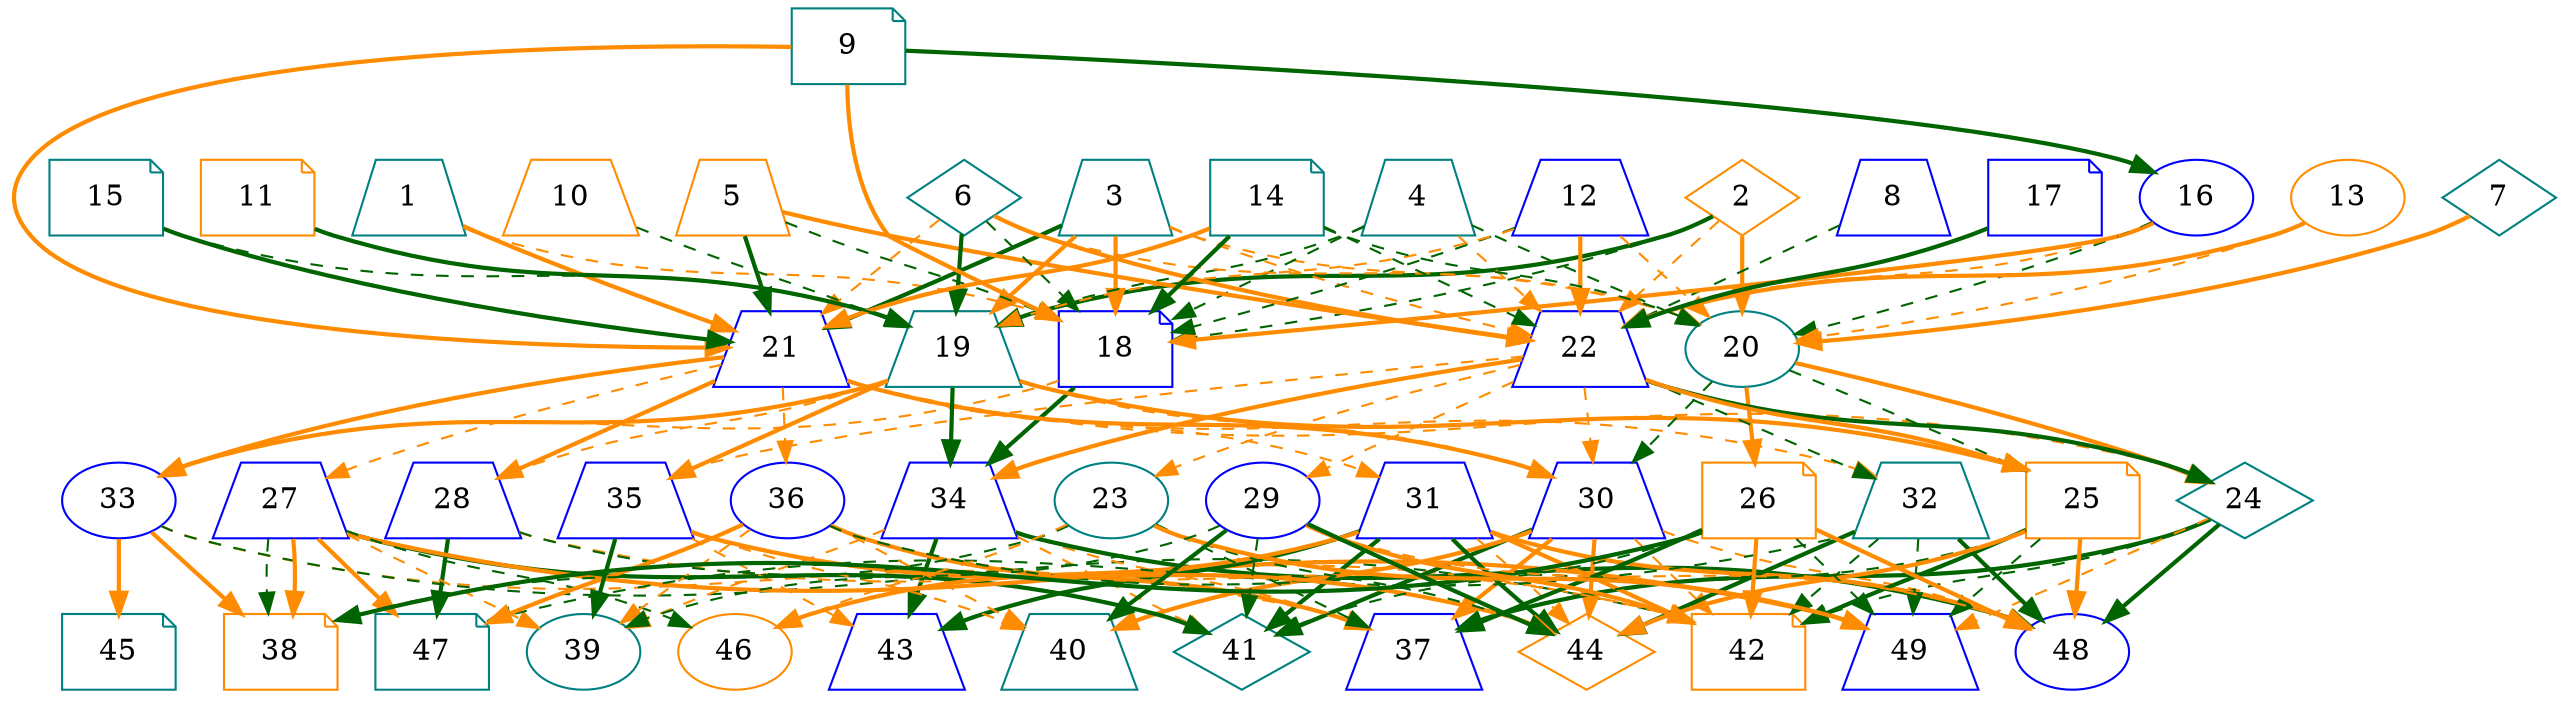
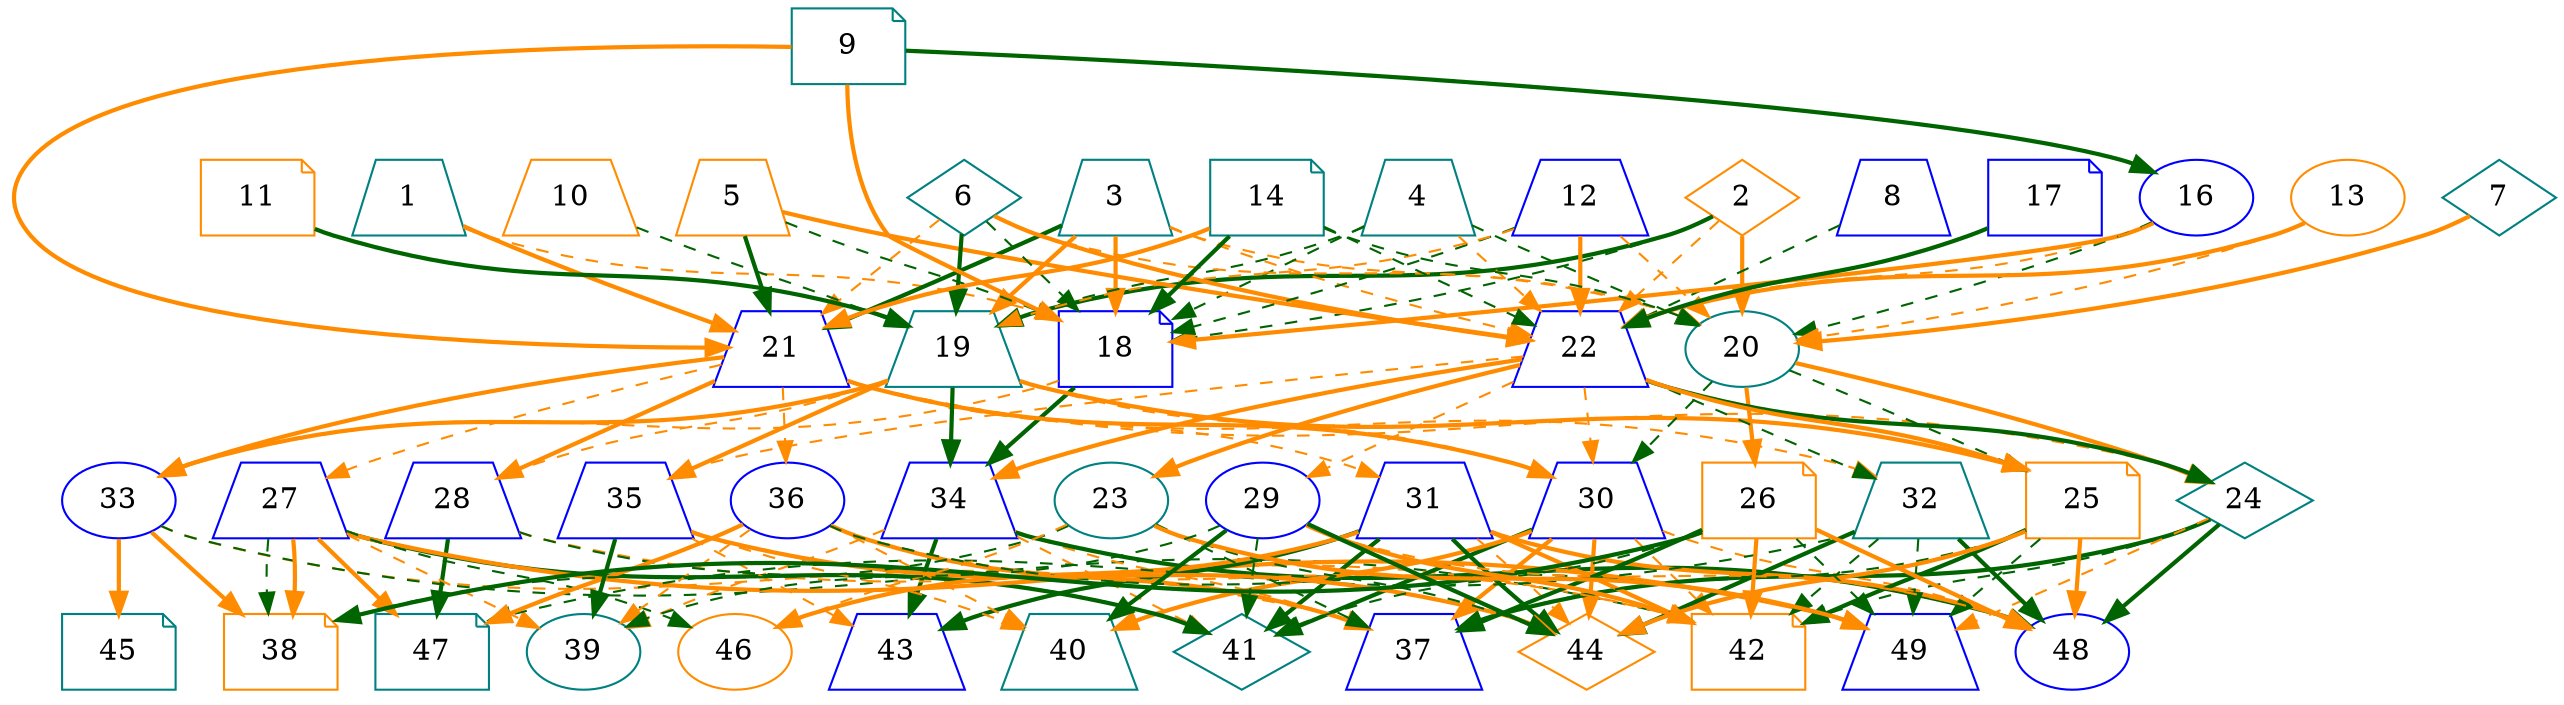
  digraph {
    node [alpha=0.14 color=blue shape=trapezium]
    edge [color=darkorange style=dashed]
    1 [alpha=0.11 color=teal expect_size=4108376121238385]
    18 [alpha=0.06 expect_size=14753608323118364 shape=note]
    21 [alpha=0.02 expect_size=8995659879217468]
    33 [expect_size=147843072632204864 shape=ellipse]
    34 [alpha=0.07 expect_size=1779070267661112320]
    28 [alpha=0.15 expect_size=9806563968528602]
    30 [alpha=0.05 expect_size=1655413541944950784000]
    24 [alpha=0.15 color=teal expect_size=9254039538436440 shape=diamond]
    27 [expect_size=498216524734810554368]
    31 [alpha=0.01 expect_size=12343451248168946]
    32 [alpha=0.01 color=teal expect_size=600624090546059008]
    36 [alpha=0.05 expect_size=11285209153901908 shape=ellipse]
    37 [alpha=0.10 expect_size=568894276675567616000]
    38 [alpha=0.03 color=darkorange expect_size=17346330980481528 shape=note]
    42 [alpha=0.19 color=darkorange expect_size=28639963235185632 shape=note]
    45 [alpha=0.18 color=teal expect_size=7899247595655911 shape=note]
    48 [alpha=0.10 expect_size=73568445249982768 shape=ellipse]
    41 [alpha=0.20 color=teal expect_size=1007096176541120 shape=diamond]
    39 [alpha=0.16 color=teal expect_size=825063359295520768 shape=ellipse]
    43 [alpha=0.10 expect_size=678228273552699]
    47 [alpha=0.05 color=teal expect_size=333022899314905408 shape=note]
    44 [color=darkorange expect_size=1290433530540368 shape=diamond]
    40 [alpha=0.02 color=teal expect_size=282154723710415136]
    49 [alpha=0.03 expect_size=48629414361827377152]
    46 [alpha=0.08 color=darkorange expect_size=575778980738324224 shape=ellipse]
    2 [alpha=0.00 color=darkorange expect_size=1090391807469371260928 shape=diamond]
    19 [alpha=0.05 color=teal expect_size=495616075307822350336]
    20 [alpha=0.00 color=teal expect_size=66623824006527616 shape=ellipse]
    22 [alpha=0.13 expect_size=39794112835144]
    25 [alpha=0.04 color=darkorange expect_size=2085079717501914 shape=note]
    35 [alpha=0.01 expect_size=1432515261482663936]
    26 [alpha=0.18 color=darkorange expect_size=115038875758203240448 shape=note]
    23 [alpha=0.12 color=teal expect_size=319578326212468864 shape=ellipse]
    29 [alpha=0.17 expect_size=2171501609388136448 shape=ellipse]
    3 [alpha=0.01 color=teal expect_size=2719680183670904]
    4 [alpha=0.12 color=teal expect_size=13993786007534870]
    5 [alpha=0.03 color=darkorange expect_size=29744345909701872]
    6 [alpha=0.13 color=teal expect_size=3514352284283893 shape=diamond]
    7 [alpha=0.04 color=teal expect_size=33592922624480276 shape=diamond]
    8 [alpha=0.20 expect_size=36455072807731632]
    9 [alpha=0.04 color=teal expect_size=274980999044542758912 shape=note]
    16 [expect_size=260293010895352064 shape=ellipse]
    10 [alpha=0.13 color=darkorange expect_size=183910064197914853376]
    11 [alpha=0.09 color=darkorange expect_size=152809896543910887424 shape=note]
    12 [alpha=0.07 expect_size=8922806184474592]
    13 [alpha=0.04 color=darkorange expect_size=2738221023058464256 shape=ellipse]
    14 [alpha=0.02 color=teal expect_size=10239112978017896 shape=note]
-   15 [alpha=0.07 color=teal expect_size=628196127393072640 shape=note]
    17 [alpha=0.12 expect_size=224490673019815744 shape=note]
    1 -> 18
    1 -> 21 [style=bold]
    18 -> 33
    18 -> 34 [color=darkgreen style=bold]
    21 -> 33 [style=bold]
    21 -> 28 [style=bold]
    21 -> 30 [style=bold]
    21 -> 24
    21 -> 27
    21 -> 31
    21 -> 32
    21 -> 36
    33 -> 37
    33 -> 38 [style=bold]
    33 -> 42 [color=darkgreen]
    33 -> 45 [style=bold]
    34 -> 37
    34 -> 48 [color=darkgreen style=bold]
    34 -> 41
    34 -> 39
    34 -> 43 [color=darkgreen style=bold]
    28 -> 42
    28 -> 41 [color=darkgreen]
    28 -> 47 [color=darkgreen style=bold]
    30 -> 37 [style=bold]
    30 -> 42
    30 -> 48
    30 -> 41 [color=darkgreen style=bold]
    30 -> 44 [style=bold]
    30 -> 40 [style=bold]
    24 -> 37 [color=darkgreen style=bold]
    24 -> 42 [color=darkgreen]
    24 -> 48 [color=darkgreen style=bold]
    24 -> 49
    27 -> 38 [color=darkgreen]
    27 -> 38 [style=bold]
    27 -> 41 [color=darkgreen style=bold]
    27 -> 39
    27 -> 47 [style=bold]
    27 -> 49 [style=bold]
    27 -> 46 [color=darkgreen]
    31 -> 42 [style=bold]
    31 -> 48 [style=bold]
    31 -> 41 [color=darkgreen style=bold]
    31 -> 43 [color=darkgreen style=bold]
    31 -> 44 [color=darkgreen style=bold]
    31 -> 44
    31 -> 46 [style=bold]
    32 -> 42 [color=darkgreen]
    32 -> 48 [color=darkgreen style=bold]
    32 -> 47 [color=darkgreen]
    32 -> 44 [color=darkgreen style=bold]
    32 -> 49 [color=darkgreen]
    36 -> 37 [style=bold]
    36 -> 42
    36 -> 39
    36 -> 47 [style=bold]
    36 -> 40
    36 -> 49 [color=darkgreen]
    2 -> 18 [color=darkgreen]
    2 -> 19 [color=darkgreen style=bold]
    2 -> 20 [style=bold]
    2 -> 22
    19 -> 33 [style=bold]
    19 -> 34 [color=darkgreen style=bold]
    19 -> 28
    19 -> 30
    19 -> 25 [style=bold]
    19 -> 35 [style=bold]
    20 -> 30 [color=darkgreen]
    20 -> 24 [style=bold]
    20 -> 25 [color=darkgreen]
    20 -> 26 [style=bold]
    22 -> 34 [style=bold]
    22 -> 30
    22 -> 24 [color=darkgreen style=bold]
    22 -> 32 [color=darkgreen]
    22 -> 25 [style=bold]
    22 -> 35
-   22 -> 23
+   22 -> 23 [style=bold]
    22 -> 29
    25 -> 37 [color=darkgreen]
    25 -> 42 [color=darkgreen style=bold]
    25 -> 48 [style=bold]
    25 -> 44 [style=bold]
    25 -> 49 [color=darkgreen]
    35 -> 37
    35 -> 39 [color=darkgreen style=bold]
    35 -> 43
    35 -> 44 [style=bold]
    35 -> 40
    26 -> 37 [color=darkgreen style=bold]
    26 -> 38 [color=darkgreen style=bold]
    26 -> 42 [style=bold]
    26 -> 48 [style=bold]
    26 -> 41 [color=darkgreen]
    26 -> 49 [color=darkgreen]
    23 -> 37 [color=darkgreen]
    23 -> 38 [color=darkgreen]
    23 -> 44 [color=darkgreen]
    23 -> 49 [style=bold]
    23 -> 46
    29 -> 42 [style=bold]
    29 -> 48
    29 -> 41 [color=darkgreen]
    29 -> 39 [color=darkgreen]
    29 -> 44 [color=darkgreen style=bold]
    29 -> 40 [color=darkgreen style=bold]
    3 -> 18 [style=bold]
    3 -> 21 [color=darkgreen style=bold]
    3 -> 19 [style=bold]
    3 -> 20
    3 -> 22
    4 -> 18 [color=darkgreen]
    4 -> 19 [color=darkgreen]
    4 -> 20 [color=darkgreen]
    4 -> 22
    5 -> 18 [color=darkgreen]
    5 -> 21 [color=darkgreen style=bold]
    5 -> 22 [style=bold]
    6 -> 18 [color=darkgreen]
    6 -> 21
    6 -> 19 [color=darkgreen style=bold]
    6 -> 20
    6 -> 22 [style=bold]
    7 -> 20 [style=bold]
    8 -> 22 [color=darkgreen]
    9 -> 18 [style=bold]
    9 -> 21 [style=bold]
    9 -> 16 [color=darkgreen style=bold]
    16 -> 18 [style=bold]
    16 -> 20 [color=darkgreen]
    16 -> 22
    10 -> 19 [color=darkgreen]
    11 -> 19 [color=darkgreen style=bold]
    12 -> 18 [color=darkgreen]
    12 -> 19
    12 -> 20
    12 -> 22 [style=bold]
    13 -> 20
    13 -> 22 [style=bold]
    14 -> 18 [color=darkgreen style=bold]
    14 -> 21 [style=bold]
    14 -> 20 [color=darkgreen]
    14 -> 22 [color=darkgreen]
-   15 -> 21 [color=darkgreen style=bold]
-   15 -> 19 [color=darkgreen]
    17 -> 22 [color=darkgreen style=bold]
  }
